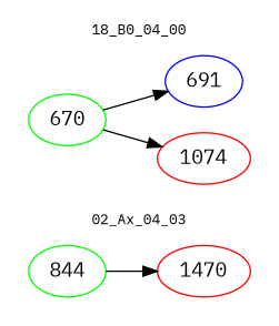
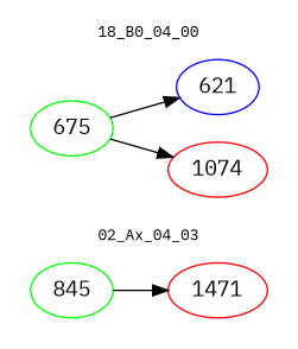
  digraph {
    fontname="IBM Plex Mono"
    rankdir=LR
    node [color=green fontname="IBM Plex Mono"]
    edge [color=black fontname="IBM Plex Mono"]
-   n1 [label=844]
-   n2 [color=red label=1470]
-   n3 [label=670]
+   n1 [label=845]
+   n2 [color=red label=1471]
+   n3 [label=675]
    n4 [color=red label=1074]
-   n5 [color=blue label=691]
+   n5 [color=blue label=621]
    subgraph cluster_1 {
      color=white
      fontsize=10
      label="02_Ax_04_03"
      n1
      n2
    }
    subgraph cluster_2 {
      color=white
      fontsize=10
      label="18_B0_04_00"
      n3
      n4
      n5
    }
    n1 -> n2
    n3 -> n4
    n3 -> n5
  }
